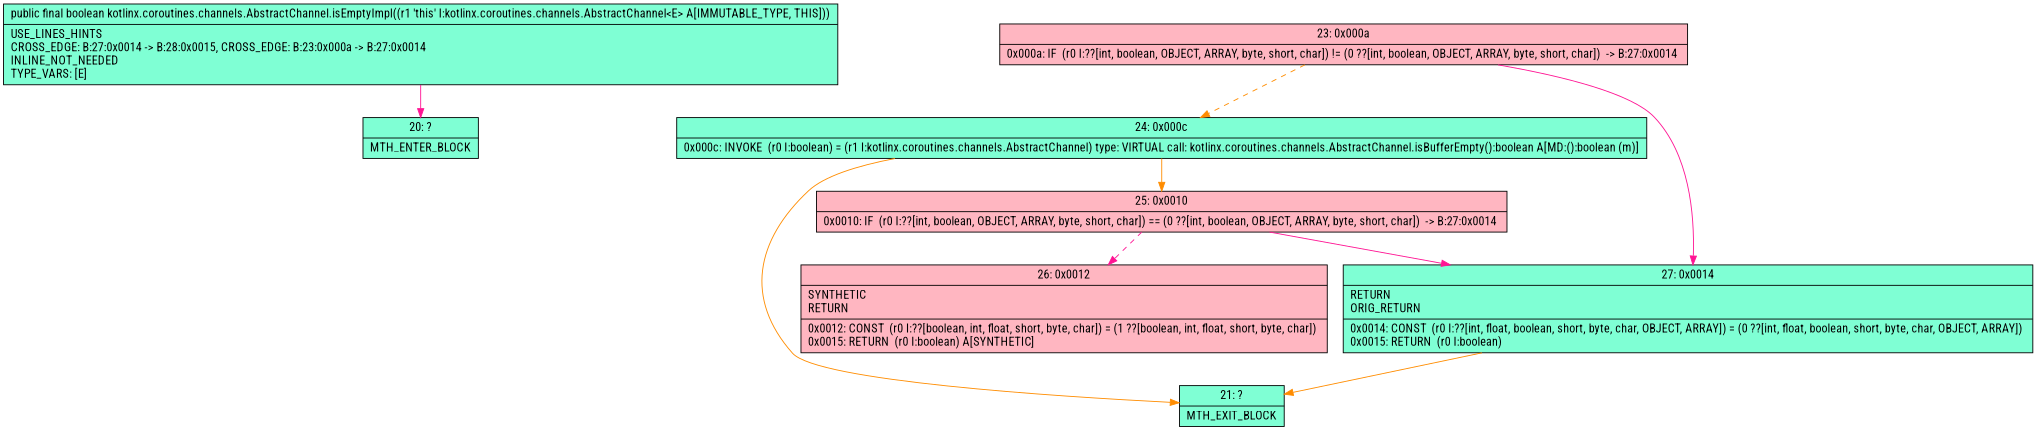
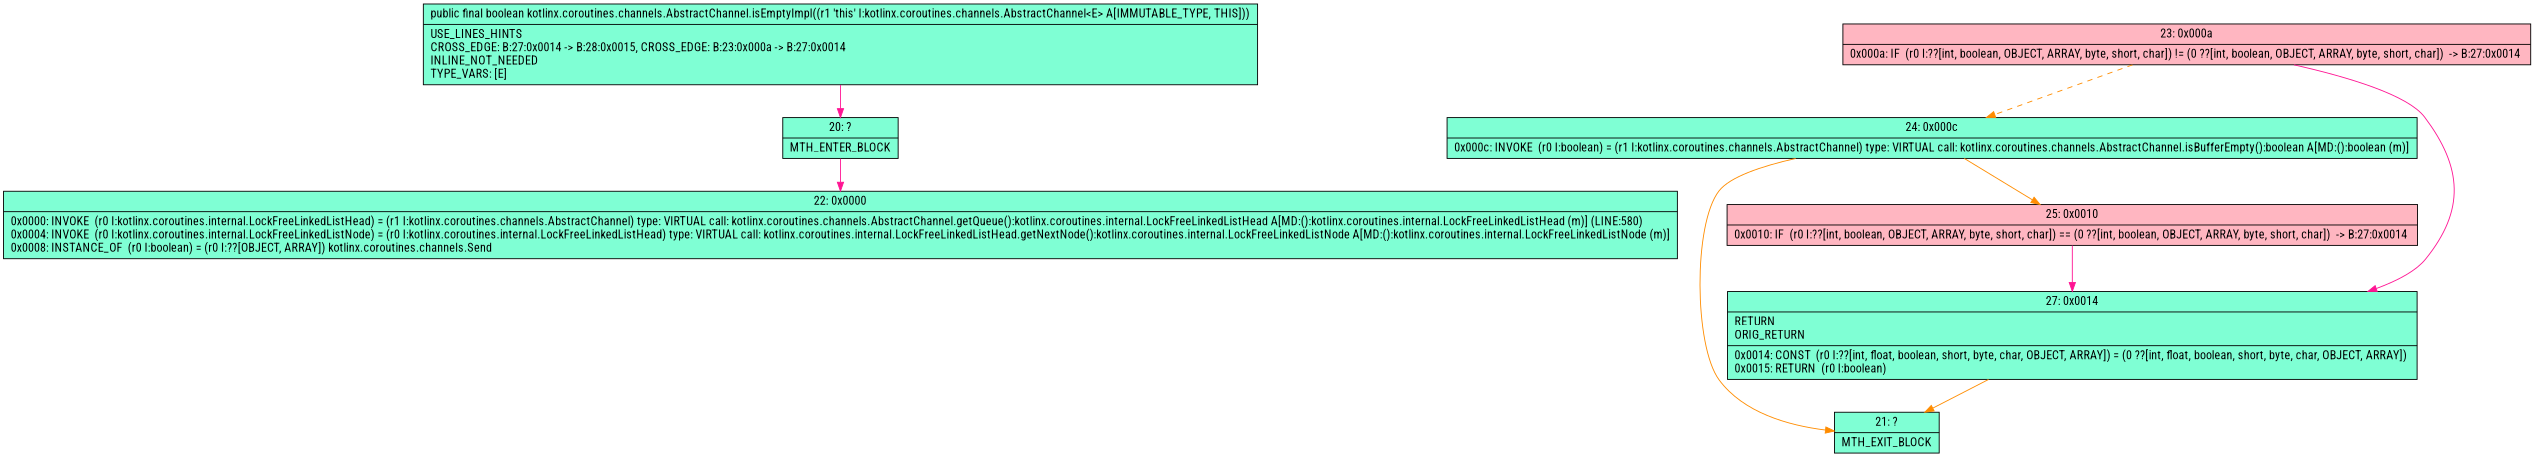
  digraph {
    fontname="Roboto Condensed"
    node [fillcolor=aquamarine fontname="Roboto Condensed" shape=record style=filled]
    edge [color=deeppink fontname="Roboto Condensed"]
    n1 [label="{20\:\ ?|MTH_ENTER_BLOCK\l}"]
+   n2 [label="{22\:\ 0x0000|0x0000: INVOKE  (r0 I:kotlinx.coroutines.internal.LockFreeLinkedListHead) = (r1 I:kotlinx.coroutines.channels.AbstractChannel) type: VIRTUAL call: kotlinx.coroutines.channels.AbstractChannel.getQueue():kotlinx.coroutines.internal.LockFreeLinkedListHead A[MD:():kotlinx.coroutines.internal.LockFreeLinkedListHead (m)] (LINE:580)\l0x0004: INVOKE  (r0 I:kotlinx.coroutines.internal.LockFreeLinkedListNode) = (r0 I:kotlinx.coroutines.internal.LockFreeLinkedListHead) type: VIRTUAL call: kotlinx.coroutines.internal.LockFreeLinkedListHead.getNextNode():kotlinx.coroutines.internal.LockFreeLinkedListNode A[MD:():kotlinx.coroutines.internal.LockFreeLinkedListNode (m)]\l0x0008: INSTANCE_OF  (r0 I:boolean) = (r0 I:??[OBJECT, ARRAY]) kotlinx.coroutines.channels.Send \l}"]
    n3 [fillcolor=lightpink label="{23\:\ 0x000a|0x000a: IF  (r0 I:??[int, boolean, OBJECT, ARRAY, byte, short, char]) != (0 ??[int, boolean, OBJECT, ARRAY, byte, short, char])  \-\> B:27:0x0014 \l}"]
    n4 [label="{24\:\ 0x000c|0x000c: INVOKE  (r0 I:boolean) = (r1 I:kotlinx.coroutines.channels.AbstractChannel) type: VIRTUAL call: kotlinx.coroutines.channels.AbstractChannel.isBufferEmpty():boolean A[MD:():boolean (m)]\l}"]
    n5 [label="{27\:\ 0x0014|RETURN\lORIG_RETURN\l|0x0014: CONST  (r0 I:??[int, float, boolean, short, byte, char, OBJECT, ARRAY]) = (0 ??[int, float, boolean, short, byte, char, OBJECT, ARRAY]) \l0x0015: RETURN  (r0 I:boolean) \l}"]
    n6 [fillcolor=lightpink label="{25\:\ 0x0010|0x0010: IF  (r0 I:??[int, boolean, OBJECT, ARRAY, byte, short, char]) == (0 ??[int, boolean, OBJECT, ARRAY, byte, short, char])  \-\> B:27:0x0014 \l}"]
    n7 [label="{21\:\ ?|MTH_EXIT_BLOCK\l}"]
-   n8 [fillcolor=lightpink label="{26\:\ 0x0012|SYNTHETIC\lRETURN\l|0x0012: CONST  (r0 I:??[boolean, int, float, short, byte, char]) = (1 ??[boolean, int, float, short, byte, char]) \l0x0015: RETURN  (r0 I:boolean) A[SYNTHETIC]\l}"]
    n9 [label="{public final boolean kotlinx.coroutines.channels.AbstractChannel.isEmptyImpl((r1 'this' I:kotlinx.coroutines.channels.AbstractChannel\<E\> A[IMMUTABLE_TYPE, THIS]))  | USE_LINES_HINTS\lCROSS_EDGE: B:27:0x0014 \-\> B:28:0x0015, CROSS_EDGE: B:23:0x000a \-\> B:27:0x0014\lINLINE_NOT_NEEDED\lTYPE_VARS: [E]\l}"]
+   n1 -> n2
    n3 -> n4 [color=darkorange style=dashed]
    n3 -> n5
    n4 -> n6 [color=darkorange]
    n4 -> n7 [color=darkorange]
    n5 -> n7 [color=darkorange]
    n6 -> n5
-   n6 -> n8 [style=dashed]
    n9 -> n1
  }
